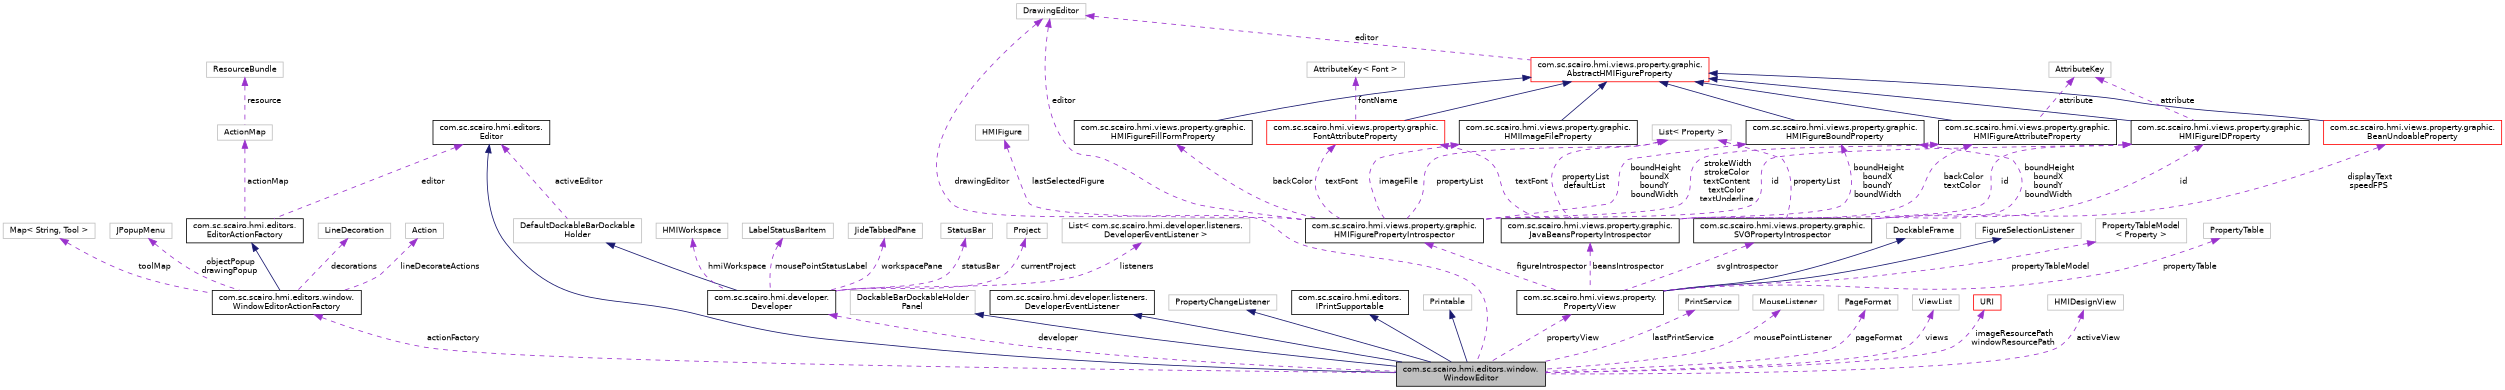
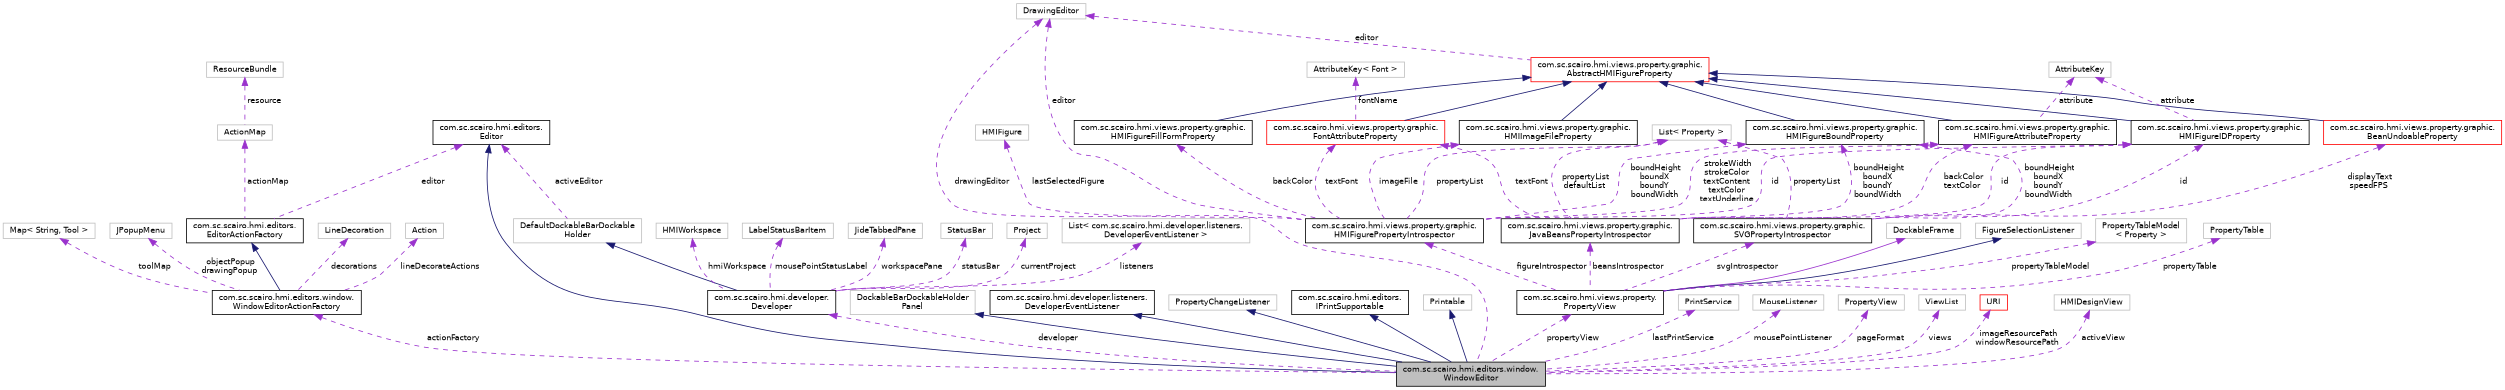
  digraph {
    rankdir=TB
    node [color=grey75 fillcolor=white fontname=Helvetica fontsize=10 shape=record style=filled]
    edge [color=darkorchid3 dir=back fontname=Helvetica fontsize=10 labelfontname=Helvetica labelfontsize=10 style=dashed]
    n1 [color=black fillcolor=grey75 fontcolor=black height=0.2 label="com.sc.scairo.hmi.editors.window.\lWindowEditor" width=0.4]
    n2 [color=black height=0.2 label="com.sc.scairo.hmi.developer.\lDeveloper" width=0.4]
    n3 [height=0.2 label="DockableBarDockableHolder\lPanel" width=0.4]
    n4 [color=black height=0.2 label="com.sc.scairo.hmi.developer.listeners.\lDeveloperEventListener" width=0.4]
    n5 [height=0.2 label=PropertyChangeListener width=0.4]
    n6 [color=black height=0.2 label="com.sc.scairo.hmi.editors.\lEditor" width=0.4]
    n7 [color=black height=0.2 label="com.sc.scairo.hmi.editors.\lEditorActionFactory" width=0.4]
    n8 [height=0.2 label="DefaultDockableBarDockable\lHolder" width=0.4]
    n9 [color=black height=0.2 label="com.sc.scairo.hmi.editors.window.\lWindowEditorActionFactory" width=0.4]
    n10 [color=black height=0.2 label="com.sc.scairo.hmi.editors.\lIPrintSupportable" width=0.4]
    n11 [height=0.2 label=Printable width=0.4]
    n12 [height=0.2 label=DrawingEditor width=0.4]
    n13 [color=red height=0.2 label="com.sc.scairo.hmi.views.property.graphic.\lAbstractHMIFigureProperty" width=0.4]
    n14 [color=black height=0.2 label="com.sc.scairo.hmi.views.property.graphic.\lHMIFigurePropertyIntrospector" width=0.4]
    n15 [color=black height=0.2 label="com.sc.scairo.hmi.views.property.graphic.\lHMIFigureBoundProperty" width=0.4]
    n16 [color=black height=0.2 label="com.sc.scairo.hmi.views.property.graphic.\lHMIFigureIDProperty" width=0.4]
    n17 [color=black height=0.2 label="com.sc.scairo.hmi.views.property.graphic.\lHMIFigureAttributeProperty" width=0.4]
    n18 [color=red height=0.2 label="com.sc.scairo.hmi.views.property.graphic.\lFontAttributeProperty" width=0.4]
    n19 [color=black height=0.2 label="com.sc.scairo.hmi.views.property.graphic.\lHMIFigureFillFormProperty" width=0.4]
    n20 [color=black height=0.2 label="com.sc.scairo.hmi.views.property.graphic.\lHMIImageFileProperty" width=0.4]
    n21 [color=red height=0.2 label="com.sc.scairo.hmi.views.property.graphic.\lBeanUndoableProperty" width=0.4]
    n22 [color=black height=0.2 label="com.sc.scairo.hmi.views.property.\lPropertyView" width=0.4]
    n23 [height=0.2 label=PrintService width=0.4]
    n24 [height=0.2 label=MouseListener width=0.4]
-   n25 [height=0.2 label=PageFormat width=0.4]
+   n25 [height=0.2 label=PropertyView width=0.4]
    n26 [height=0.2 label=ViewList width=0.4]
    n27 [color=red height=0.2 label=URI width=0.4]
    n28 [height=0.2 label=HMIDesignView width=0.4]
    n29 [height=0.2 label=HMIWorkspace width=0.4]
    n30 [height=0.2 label=LabelStatusBarItem width=0.4]
    n31 [height=0.2 label=JideTabbedPane width=0.4]
    n32 [height=0.2 label=StatusBar width=0.4]
    n33 [height=0.2 label=Project width=0.4]
    n34 [height=0.2 label="List\< com.sc.scairo.hmi.developer.listeners.\lDeveloperEventListener \>" width=0.4]
    n35 [height=0.2 label=DockableFrame width=0.4]
    n36 [height=0.2 label=FigureSelectionListener width=0.4]
    n37 [color=black height=0.2 label="com.sc.scairo.hmi.views.property.graphic.\lJavaBeansPropertyIntrospector" width=0.4]
    n38 [color=black height=0.2 label="com.sc.scairo.hmi.views.property.graphic.\lSVGPropertyIntrospector" width=0.4]
    n39 [height=0.2 label=AttributeKey width=0.4]
    n40 [height=0.2 label="List\< Property \>" width=0.4]
    n41 [height=0.2 label="AttributeKey\< Font \>" width=0.4]
    n42 [height=0.2 label=HMIFigure width=0.4]
    n43 [height=0.2 label="PropertyTableModel\l\< Property \>" width=0.4]
    n44 [height=0.2 label=PropertyTable width=0.4]
    n45 [height=0.2 label=ResourceBundle width=0.4]
    n46 [height=0.2 label=ActionMap width=0.4]
    n47 [height=0.2 label=JPopupMenu width=0.4]
    n48 [height=0.2 label=LineDecoration width=0.4]
    n49 [height=0.2 label=Action width=0.4]
    n50 [height=0.2 label="Map\< String, Tool \>" width=0.4]
    n2 -> n1 [label=" developer"]
    n3 -> n1 [color=midnightblue style=solid]
    n4 -> n1 [color=midnightblue style=solid]
    n5 -> n1 [color=midnightblue style=solid]
    n6 -> n1 [color=midnightblue style=solid]
    n6 -> n7 [label=" editor"]
    n6 -> n8 [label=" activeEditor"]
    n7 -> n9 [color=midnightblue style=solid]
    n8 -> n2 [color=midnightblue style=solid]
    n9 -> n1 [label=" actionFactory"]
    n10 -> n1 [color=midnightblue style=solid]
    n11 -> n1 [color=midnightblue style=solid]
    n12 -> n1 [label=" drawingEditor"]
    n12 -> n13 [label=" editor"]
    n12 -> n14 [label=" editor"]
    n13 -> n15 [color=midnightblue style=solid]
    n13 -> n16 [color=midnightblue style=solid]
    n13 -> n17 [color=midnightblue style=solid]
    n13 -> n18 [color=midnightblue style=solid]
    n13 -> n19 [color=midnightblue style=solid]
    n13 -> n20 [color=midnightblue style=solid]
    n13 -> n21 [color=midnightblue style=solid]
    n14 -> n22 [label=" figureIntrospector"]
    n15 -> n14 [label=" boundHeight\nboundX\nboundY\nboundWidth"]
    n15 -> n37 [label=" boundHeight\nboundX\nboundY\nboundWidth"]
    n15 -> n38 [label=" boundHeight\nboundX\nboundY\nboundWidth"]
    n16 -> n14 [label=" id"]
    n16 -> n37 [label=" id"]
    n16 -> n38 [label=" id"]
    n17 -> n14 [label=" strokeWidth\nstrokeColor\ntextContent\ntextColor\ntextUnderline"]
    n17 -> n37 [label=" backColor\ntextColor"]
    n18 -> n14 [label=" textFont"]
    n18 -> n37 [label=" textFont"]
    n19 -> n14 [label=" backColor"]
    n20 -> n14 [label=" imageFile"]
    n21 -> n38 [label=" displayText\nspeedFPS"]
    n22 -> n1 [label=" propertyView"]
    n23 -> n1 [label=" lastPrintService"]
    n24 -> n1 [label=" mousePointListener"]
    n25 -> n1 [label=" pageFormat"]
    n26 -> n1 [label=" views"]
    n27 -> n1 [label=" imageResourcePath\nwindowResourcePath"]
    n28 -> n1 [label=" activeView"]
    n29 -> n2 [label=" hmiWorkspace"]
    n30 -> n2 [label=" mousePointStatusLabel"]
    n31 -> n2 [label=" workspacePane"]
    n32 -> n2 [label=" statusBar"]
    n33 -> n2 [label=" currentProject"]
    n34 -> n2 [label=" listeners"]
-   n35 -> n22 [color=midnightblue style=solid]
+   n35 -> n22 [style=solid]
    n36 -> n22 [color=midnightblue style=solid]
    n37 -> n22 [label=" beansIntrospector"]
    n38 -> n22 [label=" svgIntrospector"]
    n39 -> n16 [label=" attribute"]
    n39 -> n17 [label=" attribute"]
    n40 -> n14 [label=" propertyList"]
    n40 -> n37 [label=" propertyList\ndefaultList"]
    n40 -> n38 [label=" propertyList"]
    n41 -> n18 [label=" fontName"]
    n42 -> n14 [label=" lastSelectedFigure"]
    n43 -> n22 [label=" propertyTableModel"]
    n44 -> n22 [label=" propertyTable"]
    n45 -> n46 [label=" resource"]
    n46 -> n7 [label=" actionMap"]
    n47 -> n9 [label=" objectPopup\ndrawingPopup"]
    n48 -> n9 [label=" decorations"]
    n49 -> n9 [label=" lineDecorateActions"]
    n50 -> n9 [label=" toolMap"]
  }
